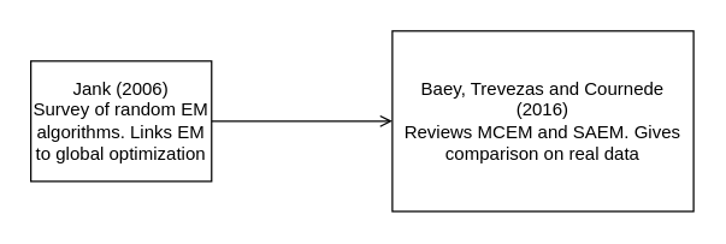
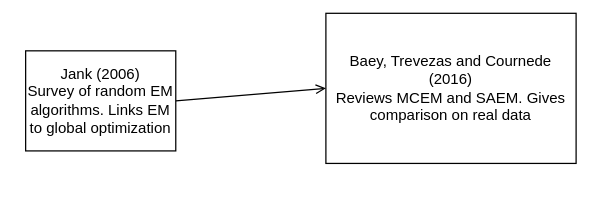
  <mxCell id="0" />
  <mxCell id="1" parent="0" />
- <mxCell id="2" value="Baey, Trevezas and Cournede (2016)&lt;br&gt;Reviews MCEM and SAEM. Gives comparison on real data" style="rounded=0;whiteSpace=wrap;html=1;" vertex="1" parent="1"><mxGeometry x="260" y="20" width="200" height="120" as="geometry" /></mxCell>
+ <mxCell id="2" value="Baey, Trevezas and Cournede (2016)&lt;br&gt;Reviews MCEM and SAEM. Gives comparison on real data" style="rounded=0;whiteSpace=wrap;html=1;" vertex="1" parent="1"><mxGeometry x="260" y="10" width="200" height="120" as="geometry" /></mxCell>
  <mxCell id="3" style="edgeStyle=none;html=1;exitX=1;exitY=0.5;exitDx=0;exitDy=0;entryX=0;entryY=0.5;entryDx=0;entryDy=0;endArrow=open;" edge="1" parent="1" source="4" target="2"><mxGeometry relative="1" as="geometry" /></mxCell>
  <mxCell id="4" value="Jank (2006)&lt;br&gt;Survey of random EM algorithms. Links EM to global optimization" style="rounded=0;whiteSpace=wrap;html=1;" vertex="1" parent="1"><mxGeometry x="20" y="40" width="120" height="80" as="geometry" /></mxCell>
